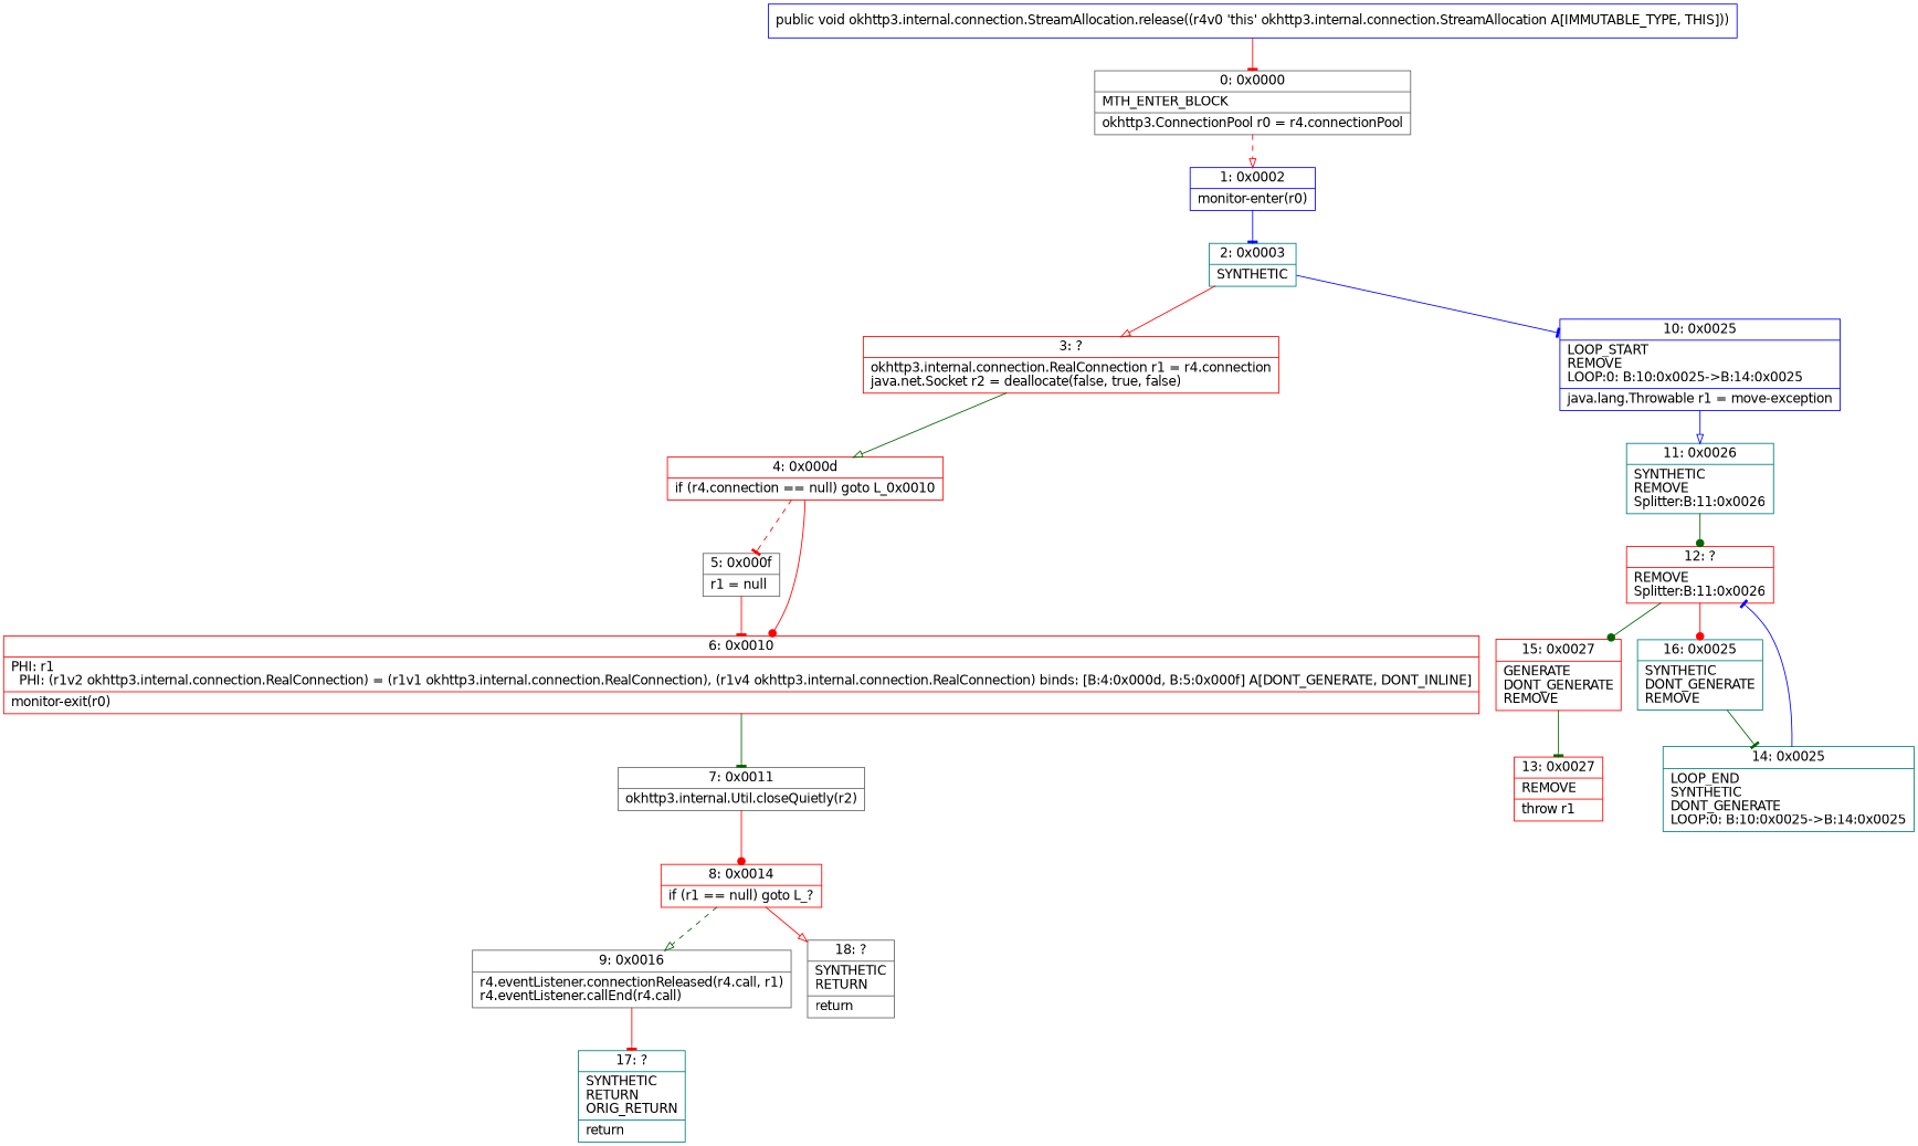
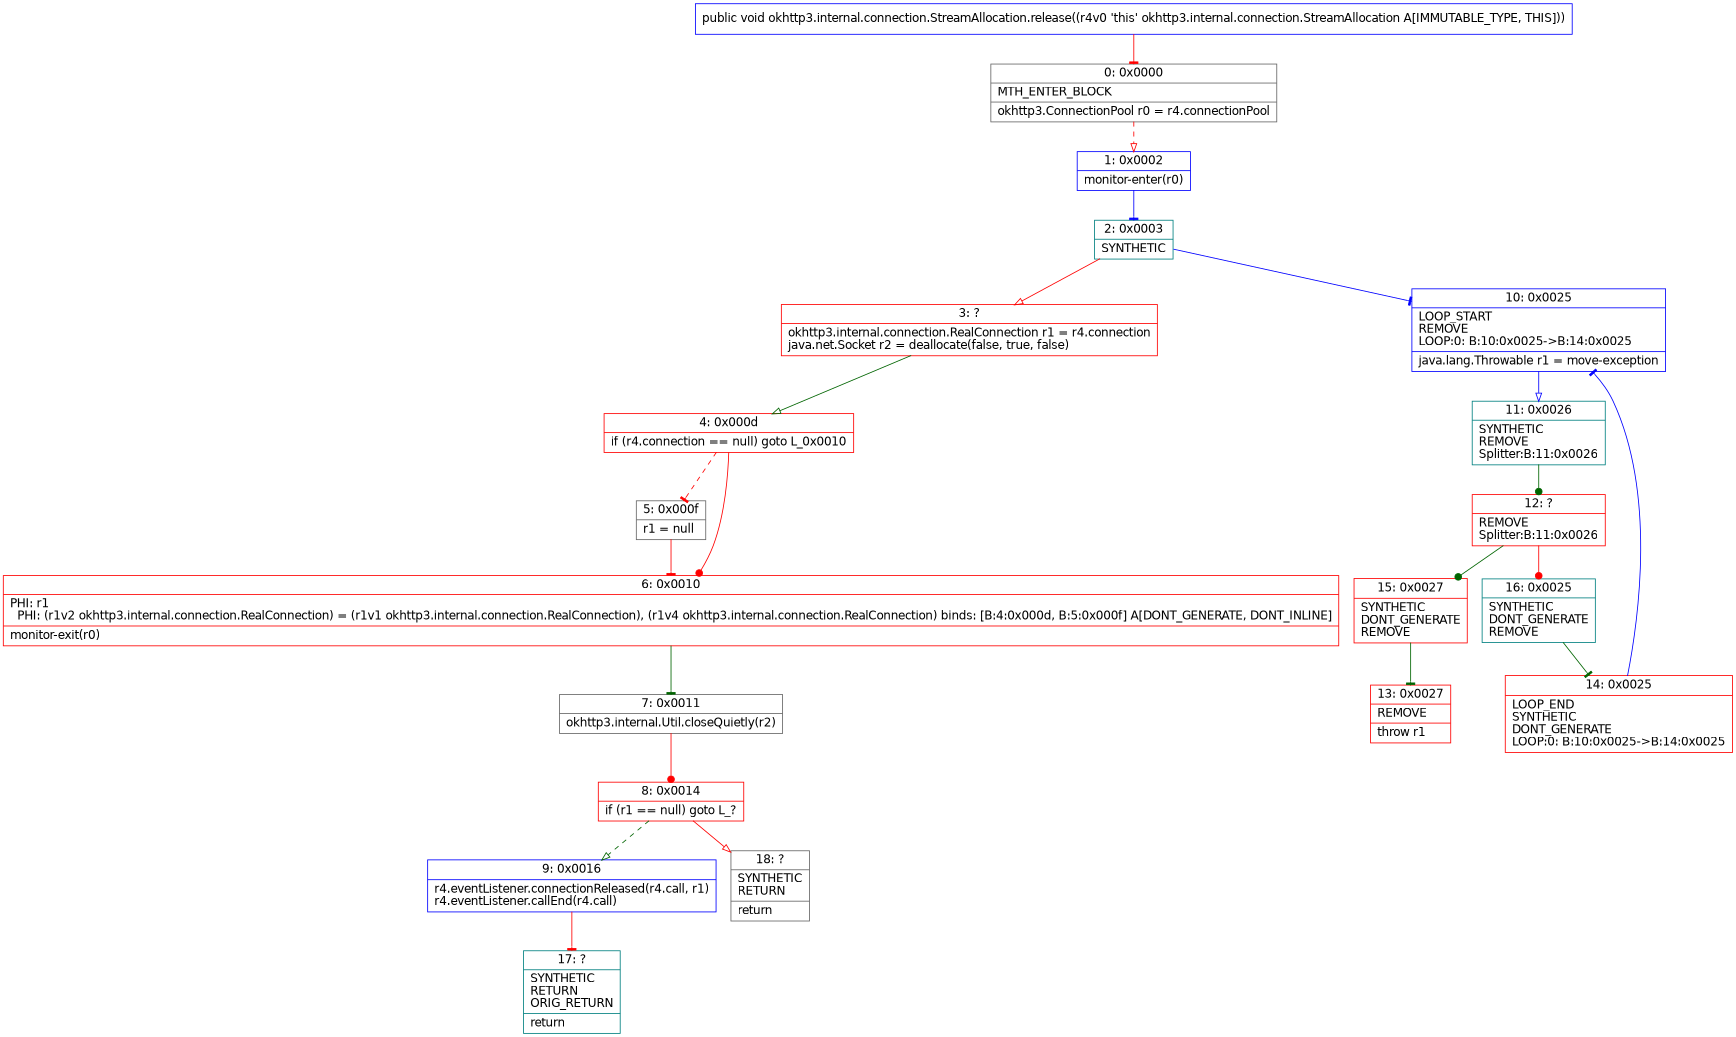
  digraph {
    fontname="DejaVu Sans"
    node [color=red fontname="DejaVu Sans" shape=record]
    edge [arrowhead=tee color=red fontname="DejaVu Sans"]
    n1 [color=gray40 label="{0\:\ 0x0000|MTH_ENTER_BLOCK\l|okhttp3.ConnectionPool r0 = r4.connectionPool\l}"]
    n2 [color=blue label="{1\:\ 0x0002|monitor\-enter(r0)\l}"]
    n3 [color=teal label="{2\:\ 0x0003|SYNTHETIC\l}"]
    n4 [label="{3\:\ ?|okhttp3.internal.connection.RealConnection r1 = r4.connection\ljava.net.Socket r2 = deallocate(false, true, false)\l}"]
    n5 [color=blue label="{10\:\ 0x0025|LOOP_START\lREMOVE\lLOOP:0: B:10:0x0025\-\>B:14:0x0025\l|java.lang.Throwable r1 = move\-exception\l}"]
    n6 [label="{4\:\ 0x000d|if (r4.connection == null) goto L_0x0010\l}"]
    n7 [color=teal label="{11\:\ 0x0026|SYNTHETIC\lREMOVE\lSplitter:B:11:0x0026\l}"]
    n8 [color=gray40 label="{5\:\ 0x000f|r1 = null\l}"]
    n9 [label="{6\:\ 0x0010|PHI: r1 \l  PHI: (r1v2 okhttp3.internal.connection.RealConnection) = (r1v1 okhttp3.internal.connection.RealConnection), (r1v4 okhttp3.internal.connection.RealConnection) binds: [B:4:0x000d, B:5:0x000f] A[DONT_GENERATE, DONT_INLINE]\l|monitor\-exit(r0)\l}"]
    n10 [color=gray40 label="{7\:\ 0x0011|okhttp3.internal.Util.closeQuietly(r2)\l}"]
    n11 [label="{8\:\ 0x0014|if (r1 == null) goto L_?\l}"]
-   n12 [color=gray40 label="{9\:\ 0x0016|r4.eventListener.connectionReleased(r4.call, r1)\lr4.eventListener.callEnd(r4.call)\l}"]
+   n12 [color=blue label="{9\:\ 0x0016|r4.eventListener.connectionReleased(r4.call, r1)\lr4.eventListener.callEnd(r4.call)\l}"]
    n13 [color=gray40 label="{18\:\ ?|SYNTHETIC\lRETURN\l|return\l}"]
    n14 [color=teal label="{17\:\ ?|SYNTHETIC\lRETURN\lORIG_RETURN\l|return\l}"]
    n15 [label="{12\:\ ?|REMOVE\lSplitter:B:11:0x0026\l}"]
-   n16 [label="{15\:\ 0x0027|GENERATE\lDONT_GENERATE\lREMOVE\l}"]
+   n16 [label="{15\:\ 0x0027|SYNTHETIC\lDONT_GENERATE\lREMOVE\l}"]
    n17 [color=teal label="{16\:\ 0x0025|SYNTHETIC\lDONT_GENERATE\lREMOVE\l}"]
-   n18 [color=teal label="{14\:\ 0x0025|LOOP_END\lSYNTHETIC\lDONT_GENERATE\lLOOP:0: B:10:0x0025\-\>B:14:0x0025\l}"]
+   n18 [label="{14\:\ 0x0025|LOOP_END\lSYNTHETIC\lDONT_GENERATE\lLOOP:0: B:10:0x0025\-\>B:14:0x0025\l}"]
    n19 [label="{13\:\ 0x0027|REMOVE\l|throw r1\l}"]
    n20 [color=blue label="{public void okhttp3.internal.connection.StreamAllocation.release((r4v0 'this' okhttp3.internal.connection.StreamAllocation A[IMMUTABLE_TYPE, THIS])) }"]
    n1 -> n2 [arrowhead=onormal style=dashed]
    n2 -> n3 [color=blue]
    n3 -> n4 [arrowhead=onormal]
    n3 -> n5 [color=blue]
    n4 -> n6 [arrowhead=onormal color=darkgreen]
    n5 -> n7 [arrowhead=onormal color=blue]
    n6 -> n8 [style=dashed]
    n6 -> n9 [arrowhead=dot]
    n7 -> n15 [arrowhead=dot color=darkgreen]
    n8 -> n9
    n9 -> n10 [color=darkgreen]
    n10 -> n11 [arrowhead=dot]
    n11 -> n12 [arrowhead=onormal color=darkgreen style=dashed]
    n11 -> n13 [arrowhead=onormal]
    n12 -> n14
    n15 -> n16 [arrowhead=dot color=darkgreen]
    n15 -> n17 [arrowhead=dot]
    n16 -> n19 [color=darkgreen]
    n17 -> n18 [color=darkgreen]
-   n18 -> n15 [color=blue]
+   n18 -> n5 [color=blue]
    n20 -> n1
  }
